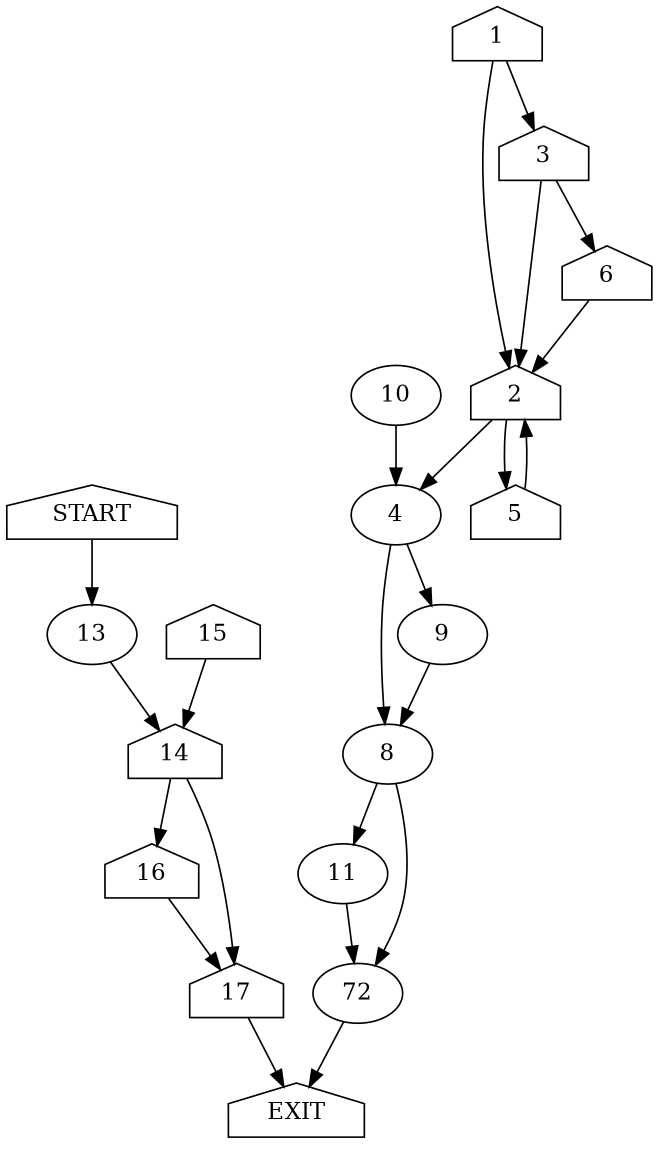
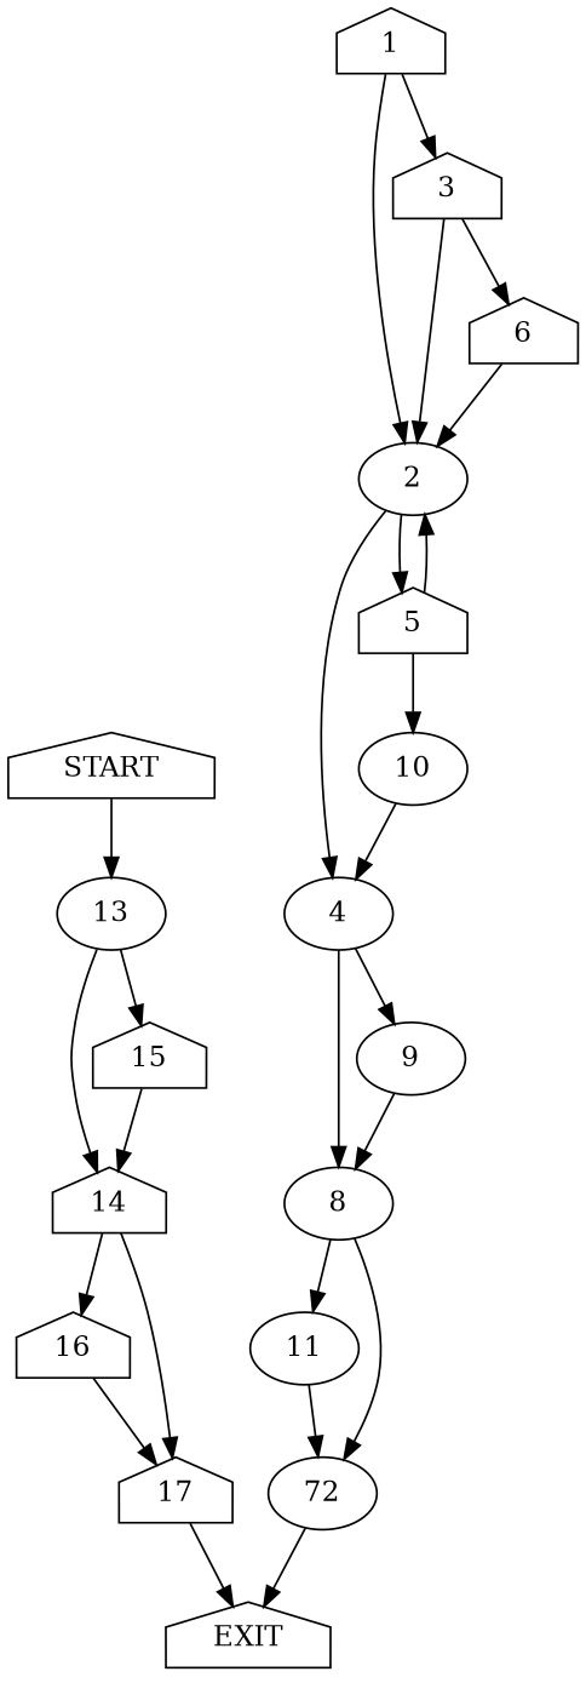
  digraph {
    node [shape=house]
    n1 [label=START]
    13 [shape=ellipse]
    1
-   2
+   2 [shape=ellipse]
    3
    14
    15
    n8 [label=EXIT]
    4 [shape=ellipse]
    5
    6
    8 [shape=ellipse]
    9 [shape=ellipse]
    10 [shape=ellipse]
    11 [shape=ellipse]
    n16 [label=72 shape=ellipse]
    16
    17
    n1 -> 13
    13 -> 14
+   13 -> 15
    1 -> 2
    1 -> 3
    2 -> 4
    2 -> 5
    3 -> 2
    3 -> 6
    14 -> 16
    14 -> 17
    15 -> 14
    4 -> 8
    4 -> 9
    5 -> 2
+   5 -> 10
    6 -> 2
    8 -> 11
    8 -> n16
    9 -> 8
    10 -> 4
    11 -> n16
    n16 -> n8
    16 -> 17
    17 -> n8
  }
